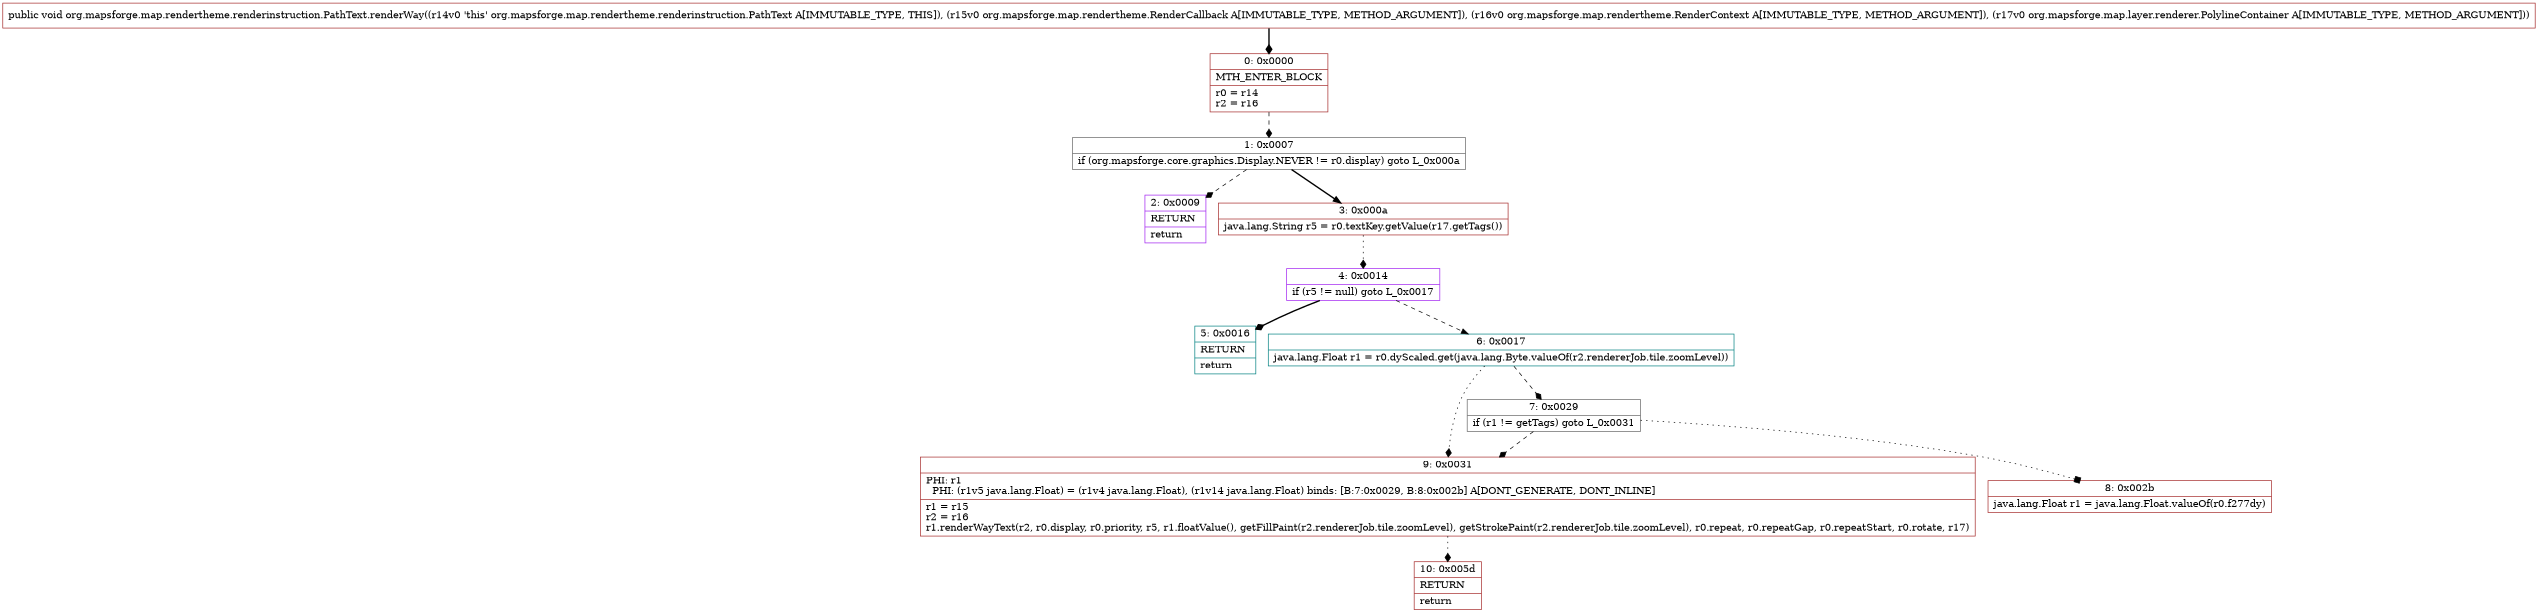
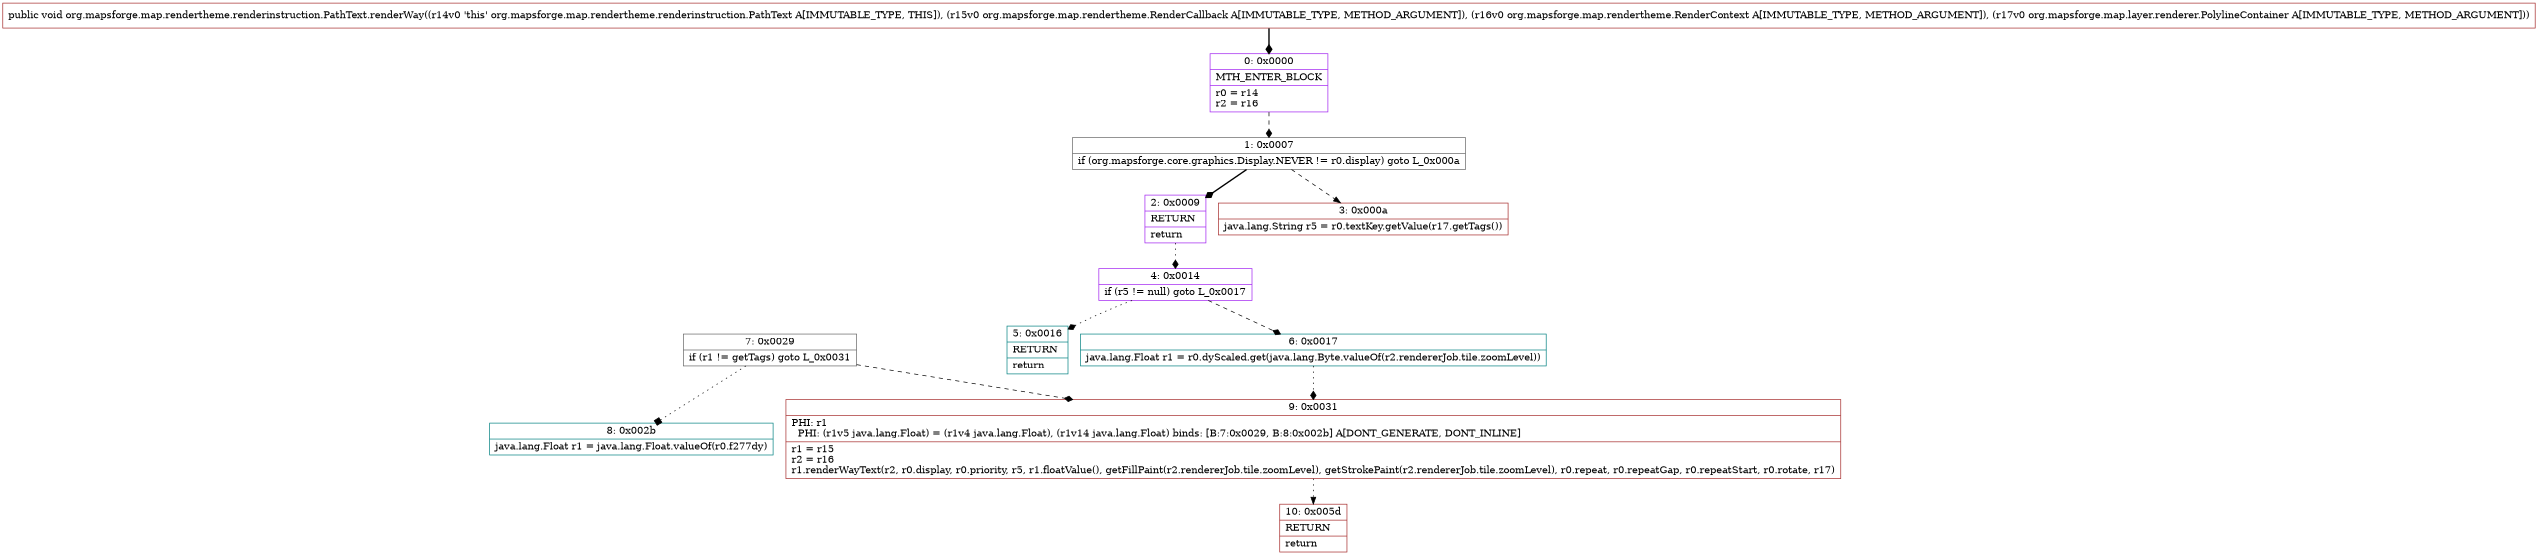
  digraph {
    node [color=brown shape=record]
    edge [arrowhead=diamond style=dashed]
-   n1 [label="{0\:\ 0x0000|MTH_ENTER_BLOCK\l|r0 = r14\lr2 = r16\l}"]
+   n1 [color=purple label="{0\:\ 0x0000|MTH_ENTER_BLOCK\l|r0 = r14\lr2 = r16\l}"]
    n2 [color=gray40 label="{1\:\ 0x0007|if (org.mapsforge.core.graphics.Display.NEVER != r0.display) goto L_0x000a\l}"]
    n3 [color=purple label="{2\:\ 0x0009|RETURN\l|return\l}"]
    n4 [label="{3\:\ 0x000a|java.lang.String r5 = r0.textKey.getValue(r17.getTags())\l}"]
    n5 [color=purple label="{4\:\ 0x0014|if (r5 != null) goto L_0x0017\l}"]
    n6 [color=teal label="{5\:\ 0x0016|RETURN\l|return\l}"]
    n7 [color=teal label="{6\:\ 0x0017|java.lang.Float r1 = r0.dyScaled.get(java.lang.Byte.valueOf(r2.rendererJob.tile.zoomLevel))\l}"]
    n8 [color=gray40 label="{7\:\ 0x0029|if (r1 != getTags) goto L_0x0031\l}"]
    n9 [label="{9\:\ 0x0031|PHI: r1 \l  PHI: (r1v5 java.lang.Float) = (r1v4 java.lang.Float), (r1v14 java.lang.Float) binds: [B:7:0x0029, B:8:0x002b] A[DONT_GENERATE, DONT_INLINE]\l|r1 = r15\lr2 = r16\lr1.renderWayText(r2, r0.display, r0.priority, r5, r1.floatValue(), getFillPaint(r2.rendererJob.tile.zoomLevel), getStrokePaint(r2.rendererJob.tile.zoomLevel), r0.repeat, r0.repeatGap, r0.repeatStart, r0.rotate, r17)\l}"]
-   n10 [label="{8\:\ 0x002b|java.lang.Float r1 = java.lang.Float.valueOf(r0.f277dy)\l}"]
+   n10 [color=teal label="{8\:\ 0x002b|java.lang.Float r1 = java.lang.Float.valueOf(r0.f277dy)\l}"]
    n11 [label="{10\:\ 0x005d|RETURN\l|return\l}"]
    n12 [label="{public void org.mapsforge.map.rendertheme.renderinstruction.PathText.renderWay((r14v0 'this' org.mapsforge.map.rendertheme.renderinstruction.PathText A[IMMUTABLE_TYPE, THIS]), (r15v0 org.mapsforge.map.rendertheme.RenderCallback A[IMMUTABLE_TYPE, METHOD_ARGUMENT]), (r16v0 org.mapsforge.map.rendertheme.RenderContext A[IMMUTABLE_TYPE, METHOD_ARGUMENT]), (r17v0 org.mapsforge.map.layer.renderer.PolylineContainer A[IMMUTABLE_TYPE, METHOD_ARGUMENT])) }"]
    n1 -> n2
-   n2 -> n3
-   n2 -> n4 [arrowhead=normal style=bold]
-   n4 -> n5 [style=dotted]
-   n5 -> n6 [style=bold]
-   n5 -> n7 [arrowhead=normal]
-   n7 -> n8
+   n2 -> n3 [style=bold]
+   n2 -> n4 [arrowhead=normal]
+   n3 -> n5 [style=dotted]
+   n5 -> n6 [style=dotted]
+   n5 -> n7
    n7 -> n9 [style=dotted]
    n8 -> n9
    n8 -> n10 [arrowhead=box style=dotted]
-   n9 -> n11 [style=dotted]
+   n9 -> n11 [arrowhead=normal style=dotted]
    n12 -> n1 [style=bold]
  }
